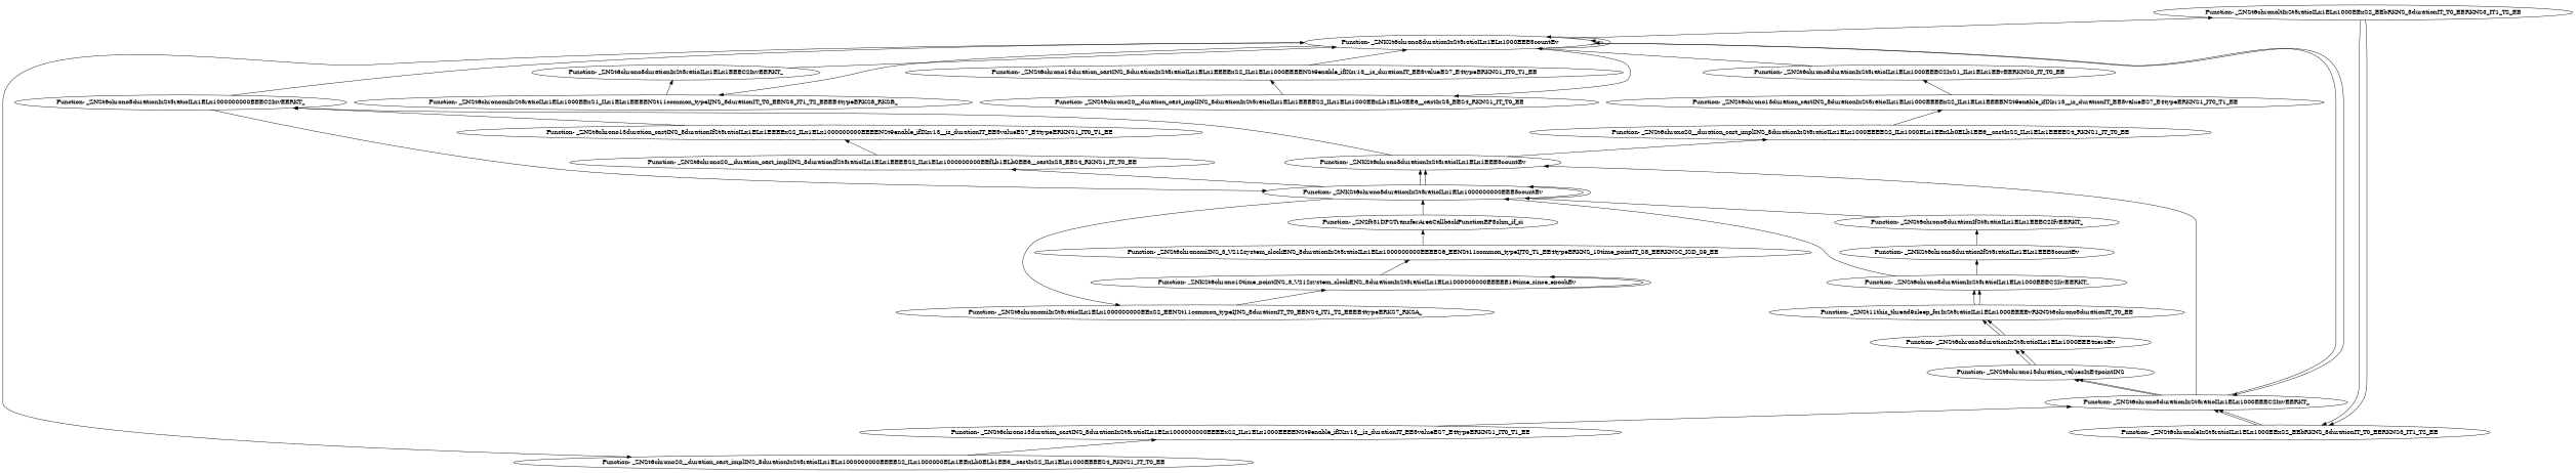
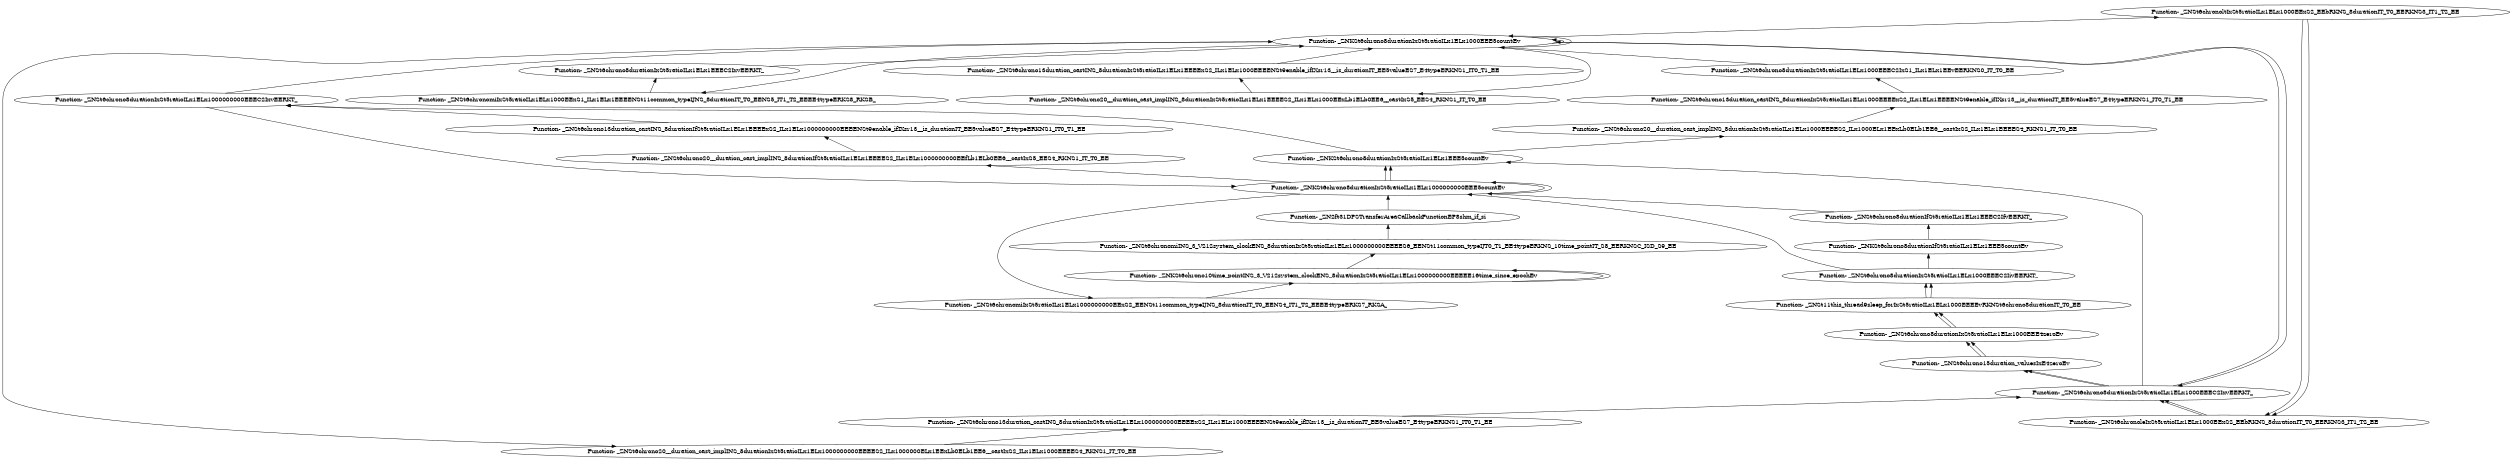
  digraph {
    edge [dir=back]
    "Function- _ZNSt6chronoltIxSt5ratioILx1ELx1000EExS2_EEbRKNS_8durationIT_T0_EERKNS3_IT1_T2_EE"
    "Function- _ZNKSt6chrono8durationIxSt5ratioILx1ELx1000EEE5countEv"
    "Function- _ZNSt6chronoleIxSt5ratioILx1ELx1000EExS2_EEbRKNS_8durationIT_T0_EERKNS3_IT1_T2_EE"
    "Function- _ZNSt6chrono8durationIxSt5ratioILx1ELx1000EEEC2IxvEERKT_"
    "Function- _ZNSt6chrono13duration_castINS_8durationIxSt5ratioILx1ELx1000000000EEEExS2_ILx1ELx1000EEEENSt9enable_ifIXsr13__is_durationIT_EE5valueES7_E4typeERKNS1_IT0_T1_EE"
-   "Function- _ZNSt6chrono15duration_valuesIxE4zeroEv" [label="Function- _ZNSt6chrono15duration_valuesIxE4pointINS"]
+   "Function- _ZNSt6chrono15duration_valuesIxE4zeroEv"
    "Function- _ZNSt6chrono8durationIxSt5ratioILx1ELx1000EEE4zeroEv"
    "Function- _ZNSt11this_thread9sleep_forIxSt5ratioILx1ELx1000EEEEvRKNSt6chrono8durationIT_T0_EE"
    "Function- _ZNSt6chrono8durationIxSt5ratioILx1ELx1000EEEC2IivEERKT_"
    "Function- _ZNKSt6chrono8durationIfSt5ratioILx1ELx1EEE5countEv"
    "Function- _ZNSt6chrono8durationIfSt5ratioILx1ELx1EEEC2IfvEERKT_"
    "Function- _ZNKSt6chrono8durationIxSt5ratioILx1ELx1000000000EEE5countEv"
    "Function- _ZNSt6chrono8durationIxSt5ratioILx1ELx1000000000EEEC2IxvEERKT_"
    "Function- _ZN2ft31DPSTransferAreaCallbackFunctionEP8shm_if_si"
    "Function- _ZNSt6chrono20__duration_cast_implINS_8durationIfSt5ratioILx1ELx1EEEES2_ILx1ELx1000000000EEfLb1ELb0EE6__castIxS5_EES4_RKNS1_IT_T0_EE"
    "Function- _ZNSt6chrono13duration_castINS_8durationIfSt5ratioILx1ELx1EEEExS2_ILx1ELx1000000000EEEENSt9enable_ifIXsr13__is_durationIT_EE5valueES7_E4typeERKNS1_IT0_T1_EE"
    "Function- _ZNKSt6chrono8durationIxSt5ratioILx1ELx1EEE5countEv"
    "Function- _ZNSt6chronomiIxSt5ratioILx1ELx1000000000EExS2_EENSt11common_typeIJNS_8durationIT_T0_EENS4_IT1_T2_EEEE4typeERKS7_RKSA_"
    "Function- _ZNKSt6chrono10time_pointINS_3_V212system_clockENS_8durationIxSt5ratioILx1ELx1000000000EEEEE16time_since_epochEv"
    "Function- _ZNSt6chronomiINS_3_V212system_clockENS_8durationIxSt5ratioILx1ELx1000000000EEEES6_EENSt11common_typeIJT0_T1_EE4typeERKNS_10time_pointIT_S8_EERKNSC_ISD_S9_EE"
    "Function- _ZNSt6chrono8durationIxSt5ratioILx1ELx1000EEEC2IxS1_ILx1ELx1EEvEERKNS0_IT_T0_EE"
    "Function- _ZNSt6chrono8durationIxSt5ratioILx1ELx1EEEC2IxvEERKT_"
    "Function- _ZNSt6chrono13duration_castINS_8durationIxSt5ratioILx1ELx1EEEExS2_ILx1ELx1000EEEENSt9enable_ifIXsr13__is_durationIT_EE5valueES7_E4typeERKNS1_IT0_T1_EE"
    "Function- _ZNSt6chrono20__duration_cast_implINS_8durationIxSt5ratioILx1ELx1000000000EEEES2_ILx1000000ELx1EExLb0ELb1EE6__castIxS2_ILx1ELx1000EEEES4_RKNS1_IT_T0_EE"
    "Function- _ZNSt6chrono20__duration_cast_implINS_8durationIxSt5ratioILx1ELx1000EEEES2_ILx1000ELx1EExLb0ELb1EE6__castIxS2_ILx1ELx1EEEES4_RKNS1_IT_T0_EE"
    "Function- _ZNSt6chrono13duration_castINS_8durationIxSt5ratioILx1ELx1000EEEExS2_ILx1ELx1EEEENSt9enable_ifIXsr13__is_durationIT_EE5valueES7_E4typeERKNS1_IT0_T1_EE"
    "Function- _ZNSt6chronomiIxSt5ratioILx1ELx1000EExS1_ILx1ELx1EEEENSt11common_typeIJNS_8durationIT_T0_EENS5_IT1_T2_EEEE4typeERKS8_RKSB_"
    "Function- _ZNSt6chrono20__duration_cast_implINS_8durationIxSt5ratioILx1ELx1EEEES2_ILx1ELx1000EExLb1ELb0EE6__castIxS5_EES4_RKNS1_IT_T0_EE"
    "Function- _ZNSt6chronoltIxSt5ratioILx1ELx1000EExS2_EEbRKNS_8durationIT_T0_EERKNS3_IT1_T2_EE" -> "Function- _ZNKSt6chrono8durationIxSt5ratioILx1ELx1000EEE5countEv"
    "Function- _ZNKSt6chrono8durationIxSt5ratioILx1ELx1000EEE5countEv" -> "Function- _ZNKSt6chrono8durationIxSt5ratioILx1ELx1000EEE5countEv"
    "Function- _ZNKSt6chrono8durationIxSt5ratioILx1ELx1000EEE5countEv" -> "Function- _ZNKSt6chrono8durationIxSt5ratioILx1ELx1000EEE5countEv"
    "Function- _ZNKSt6chrono8durationIxSt5ratioILx1ELx1000EEE5countEv" -> "Function- _ZNSt6chrono8durationIxSt5ratioILx1ELx1000EEEC2IxvEERKT_"
    "Function- _ZNKSt6chrono8durationIxSt5ratioILx1ELx1000EEE5countEv" -> "Function- _ZNSt6chrono8durationIxSt5ratioILx1ELx1000000000EEEC2IxvEERKT_"
    "Function- _ZNKSt6chrono8durationIxSt5ratioILx1ELx1000EEE5countEv" -> "Function- _ZNSt6chrono8durationIxSt5ratioILx1ELx1000EEEC2IxS1_ILx1ELx1EEvEERKNS0_IT_T0_EE"
    "Function- _ZNKSt6chrono8durationIxSt5ratioILx1ELx1000EEE5countEv" -> "Function- _ZNSt6chrono8durationIxSt5ratioILx1ELx1EEEC2IxvEERKT_"
    "Function- _ZNKSt6chrono8durationIxSt5ratioILx1ELx1000EEE5countEv" -> "Function- _ZNSt6chrono13duration_castINS_8durationIxSt5ratioILx1ELx1EEEExS2_ILx1ELx1000EEEENSt9enable_ifIXsr13__is_durationIT_EE5valueES7_E4typeERKNS1_IT0_T1_EE"
    "Function- _ZNSt6chronoleIxSt5ratioILx1ELx1000EExS2_EEbRKNS_8durationIT_T0_EERKNS3_IT1_T2_EE" -> "Function- _ZNSt6chronoltIxSt5ratioILx1ELx1000EExS2_EEbRKNS_8durationIT_T0_EERKNS3_IT1_T2_EE"
    "Function- _ZNSt6chronoleIxSt5ratioILx1ELx1000EExS2_EEbRKNS_8durationIT_T0_EERKNS3_IT1_T2_EE" -> "Function- _ZNSt6chronoltIxSt5ratioILx1ELx1000EExS2_EEbRKNS_8durationIT_T0_EERKNS3_IT1_T2_EE"
    "Function- _ZNSt6chrono8durationIxSt5ratioILx1ELx1000EEEC2IxvEERKT_" -> "Function- _ZNKSt6chrono8durationIxSt5ratioILx1ELx1000EEE5countEv"
    "Function- _ZNSt6chrono8durationIxSt5ratioILx1ELx1000EEEC2IxvEERKT_" -> "Function- _ZNSt6chronoleIxSt5ratioILx1ELx1000EExS2_EEbRKNS_8durationIT_T0_EERKNS3_IT1_T2_EE"
    "Function- _ZNSt6chrono8durationIxSt5ratioILx1ELx1000EEEC2IxvEERKT_" -> "Function- _ZNSt6chronoleIxSt5ratioILx1ELx1000EExS2_EEbRKNS_8durationIT_T0_EERKNS3_IT1_T2_EE"
    "Function- _ZNSt6chrono8durationIxSt5ratioILx1ELx1000EEEC2IxvEERKT_" -> "Function- _ZNSt6chrono13duration_castINS_8durationIxSt5ratioILx1ELx1000000000EEEExS2_ILx1ELx1000EEEENSt9enable_ifIXsr13__is_durationIT_EE5valueES7_E4typeERKNS1_IT0_T1_EE"
    "Function- _ZNSt6chrono13duration_castINS_8durationIxSt5ratioILx1ELx1000000000EEEExS2_ILx1ELx1000EEEENSt9enable_ifIXsr13__is_durationIT_EE5valueES7_E4typeERKNS1_IT0_T1_EE" -> "Function- _ZNSt6chrono20__duration_cast_implINS_8durationIxSt5ratioILx1ELx1000000000EEEES2_ILx1000000ELx1EExLb0ELb1EE6__castIxS2_ILx1ELx1000EEEES4_RKNS1_IT_T0_EE"
    "Function- _ZNSt6chrono15duration_valuesIxE4zeroEv" -> "Function- _ZNSt6chrono8durationIxSt5ratioILx1ELx1000EEEC2IxvEERKT_"
    "Function- _ZNSt6chrono15duration_valuesIxE4zeroEv" -> "Function- _ZNSt6chrono8durationIxSt5ratioILx1ELx1000EEEC2IxvEERKT_"
    "Function- _ZNSt6chrono8durationIxSt5ratioILx1ELx1000EEE4zeroEv" -> "Function- _ZNSt6chrono15duration_valuesIxE4zeroEv"
    "Function- _ZNSt6chrono8durationIxSt5ratioILx1ELx1000EEE4zeroEv" -> "Function- _ZNSt6chrono15duration_valuesIxE4zeroEv"
    "Function- _ZNSt11this_thread9sleep_forIxSt5ratioILx1ELx1000EEEEvRKNSt6chrono8durationIT_T0_EE" -> "Function- _ZNSt6chrono8durationIxSt5ratioILx1ELx1000EEE4zeroEv"
    "Function- _ZNSt11this_thread9sleep_forIxSt5ratioILx1ELx1000EEEEvRKNSt6chrono8durationIT_T0_EE" -> "Function- _ZNSt6chrono8durationIxSt5ratioILx1ELx1000EEE4zeroEv"
    "Function- _ZNSt6chrono8durationIxSt5ratioILx1ELx1000EEEC2IivEERKT_" -> "Function- _ZNSt11this_thread9sleep_forIxSt5ratioILx1ELx1000EEEEvRKNSt6chrono8durationIT_T0_EE"
    "Function- _ZNSt6chrono8durationIxSt5ratioILx1ELx1000EEEC2IivEERKT_" -> "Function- _ZNSt11this_thread9sleep_forIxSt5ratioILx1ELx1000EEEEvRKNSt6chrono8durationIT_T0_EE"
    "Function- _ZNKSt6chrono8durationIfSt5ratioILx1ELx1EEE5countEv" -> "Function- _ZNSt6chrono8durationIxSt5ratioILx1ELx1000EEEC2IivEERKT_"
    "Function- _ZNSt6chrono8durationIfSt5ratioILx1ELx1EEEC2IfvEERKT_" -> "Function- _ZNKSt6chrono8durationIfSt5ratioILx1ELx1EEE5countEv"
    "Function- _ZNKSt6chrono8durationIxSt5ratioILx1ELx1000000000EEE5countEv" -> "Function- _ZNSt6chrono8durationIxSt5ratioILx1ELx1000EEEC2IivEERKT_"
    "Function- _ZNKSt6chrono8durationIxSt5ratioILx1ELx1000000000EEE5countEv" -> "Function- _ZNSt6chrono8durationIfSt5ratioILx1ELx1EEEC2IfvEERKT_"
    "Function- _ZNKSt6chrono8durationIxSt5ratioILx1ELx1000000000EEE5countEv" -> "Function- _ZNKSt6chrono8durationIxSt5ratioILx1ELx1000000000EEE5countEv"
    "Function- _ZNKSt6chrono8durationIxSt5ratioILx1ELx1000000000EEE5countEv" -> "Function- _ZNSt6chrono8durationIxSt5ratioILx1ELx1000000000EEEC2IxvEERKT_"
    "Function- _ZNKSt6chrono8durationIxSt5ratioILx1ELx1000000000EEE5countEv" -> "Function- _ZN2ft31DPSTransferAreaCallbackFunctionEP8shm_if_si"
    "Function- _ZNSt6chrono8durationIxSt5ratioILx1ELx1000000000EEEC2IxvEERKT_" -> "Function- _ZNSt6chrono13duration_castINS_8durationIfSt5ratioILx1ELx1EEEExS2_ILx1ELx1000000000EEEENSt9enable_ifIXsr13__is_durationIT_EE5valueES7_E4typeERKNS1_IT0_T1_EE"
    "Function- _ZNSt6chrono8durationIxSt5ratioILx1ELx1000000000EEEC2IxvEERKT_" -> "Function- _ZNKSt6chrono8durationIxSt5ratioILx1ELx1EEE5countEv"
    "Function- _ZN2ft31DPSTransferAreaCallbackFunctionEP8shm_if_si" -> "Function- _ZNSt6chronomiINS_3_V212system_clockENS_8durationIxSt5ratioILx1ELx1000000000EEEES6_EENSt11common_typeIJT0_T1_EE4typeERKNS_10time_pointIT_S8_EERKNSC_ISD_S9_EE"
    "Function- _ZNSt6chrono20__duration_cast_implINS_8durationIfSt5ratioILx1ELx1EEEES2_ILx1ELx1000000000EEfLb1ELb0EE6__castIxS5_EES4_RKNS1_IT_T0_EE" -> "Function- _ZNKSt6chrono8durationIxSt5ratioILx1ELx1000000000EEE5countEv"
    "Function- _ZNSt6chrono13duration_castINS_8durationIfSt5ratioILx1ELx1EEEExS2_ILx1ELx1000000000EEEENSt9enable_ifIXsr13__is_durationIT_EE5valueES7_E4typeERKNS1_IT0_T1_EE" -> "Function- _ZNSt6chrono20__duration_cast_implINS_8durationIfSt5ratioILx1ELx1EEEES2_ILx1ELx1000000000EEfLb1ELb0EE6__castIxS5_EES4_RKNS1_IT_T0_EE"
    "Function- _ZNKSt6chrono8durationIxSt5ratioILx1ELx1EEE5countEv" -> "Function- _ZNSt6chrono8durationIxSt5ratioILx1ELx1000EEEC2IxvEERKT_"
    "Function- _ZNKSt6chrono8durationIxSt5ratioILx1ELx1EEE5countEv" -> "Function- _ZNKSt6chrono8durationIxSt5ratioILx1ELx1000000000EEE5countEv"
    "Function- _ZNKSt6chrono8durationIxSt5ratioILx1ELx1EEE5countEv" -> "Function- _ZNKSt6chrono8durationIxSt5ratioILx1ELx1000000000EEE5countEv"
    "Function- _ZNSt6chronomiIxSt5ratioILx1ELx1000000000EExS2_EENSt11common_typeIJNS_8durationIT_T0_EENS4_IT1_T2_EEEE4typeERKS7_RKSA_" -> "Function- _ZNKSt6chrono8durationIxSt5ratioILx1ELx1000000000EEE5countEv"
    "Function- _ZNKSt6chrono10time_pointINS_3_V212system_clockENS_8durationIxSt5ratioILx1ELx1000000000EEEEE16time_since_epochEv" -> "Function- _ZNSt6chronomiIxSt5ratioILx1ELx1000000000EExS2_EENSt11common_typeIJNS_8durationIT_T0_EENS4_IT1_T2_EEEE4typeERKS7_RKSA_"
    "Function- _ZNKSt6chrono10time_pointINS_3_V212system_clockENS_8durationIxSt5ratioILx1ELx1000000000EEEEE16time_since_epochEv" -> "Function- _ZNKSt6chrono10time_pointINS_3_V212system_clockENS_8durationIxSt5ratioILx1ELx1000000000EEEEE16time_since_epochEv"
    "Function- _ZNSt6chronomiINS_3_V212system_clockENS_8durationIxSt5ratioILx1ELx1000000000EEEES6_EENSt11common_typeIJT0_T1_EE4typeERKNS_10time_pointIT_S8_EERKNSC_ISD_S9_EE" -> "Function- _ZNKSt6chrono10time_pointINS_3_V212system_clockENS_8durationIxSt5ratioILx1ELx1000000000EEEEE16time_since_epochEv"
    "Function- _ZNSt6chrono8durationIxSt5ratioILx1ELx1000EEEC2IxS1_ILx1ELx1EEvEERKNS0_IT_T0_EE" -> "Function- _ZNSt6chrono13duration_castINS_8durationIxSt5ratioILx1ELx1000EEEExS2_ILx1ELx1EEEENSt9enable_ifIXsr13__is_durationIT_EE5valueES7_E4typeERKNS1_IT0_T1_EE"
    "Function- _ZNSt6chrono8durationIxSt5ratioILx1ELx1EEEC2IxvEERKT_" -> "Function- _ZNSt6chronomiIxSt5ratioILx1ELx1000EExS1_ILx1ELx1EEEENSt11common_typeIJNS_8durationIT_T0_EENS5_IT1_T2_EEEE4typeERKS8_RKSB_"
    "Function- _ZNSt6chrono13duration_castINS_8durationIxSt5ratioILx1ELx1EEEExS2_ILx1ELx1000EEEENSt9enable_ifIXsr13__is_durationIT_EE5valueES7_E4typeERKNS1_IT0_T1_EE" -> "Function- _ZNSt6chrono20__duration_cast_implINS_8durationIxSt5ratioILx1ELx1EEEES2_ILx1ELx1000EExLb1ELb0EE6__castIxS5_EES4_RKNS1_IT_T0_EE"
    "Function- _ZNSt6chrono20__duration_cast_implINS_8durationIxSt5ratioILx1ELx1000000000EEEES2_ILx1000000ELx1EExLb0ELb1EE6__castIxS2_ILx1ELx1000EEEES4_RKNS1_IT_T0_EE" -> "Function- _ZNKSt6chrono8durationIxSt5ratioILx1ELx1000EEE5countEv"
    "Function- _ZNSt6chrono20__duration_cast_implINS_8durationIxSt5ratioILx1ELx1000EEEES2_ILx1000ELx1EExLb0ELb1EE6__castIxS2_ILx1ELx1EEEES4_RKNS1_IT_T0_EE" -> "Function- _ZNKSt6chrono8durationIxSt5ratioILx1ELx1EEE5countEv"
    "Function- _ZNSt6chrono13duration_castINS_8durationIxSt5ratioILx1ELx1000EEEExS2_ILx1ELx1EEEENSt9enable_ifIXsr13__is_durationIT_EE5valueES7_E4typeERKNS1_IT0_T1_EE" -> "Function- _ZNSt6chrono20__duration_cast_implINS_8durationIxSt5ratioILx1ELx1000EEEES2_ILx1000ELx1EExLb0ELb1EE6__castIxS2_ILx1ELx1EEEES4_RKNS1_IT_T0_EE"
    "Function- _ZNSt6chronomiIxSt5ratioILx1ELx1000EExS1_ILx1ELx1EEEENSt11common_typeIJNS_8durationIT_T0_EENS5_IT1_T2_EEEE4typeERKS8_RKSB_" -> "Function- _ZNKSt6chrono8durationIxSt5ratioILx1ELx1000EEE5countEv"
    "Function- _ZNSt6chrono20__duration_cast_implINS_8durationIxSt5ratioILx1ELx1EEEES2_ILx1ELx1000EExLb1ELb0EE6__castIxS5_EES4_RKNS1_IT_T0_EE" -> "Function- _ZNKSt6chrono8durationIxSt5ratioILx1ELx1000EEE5countEv"
  }
